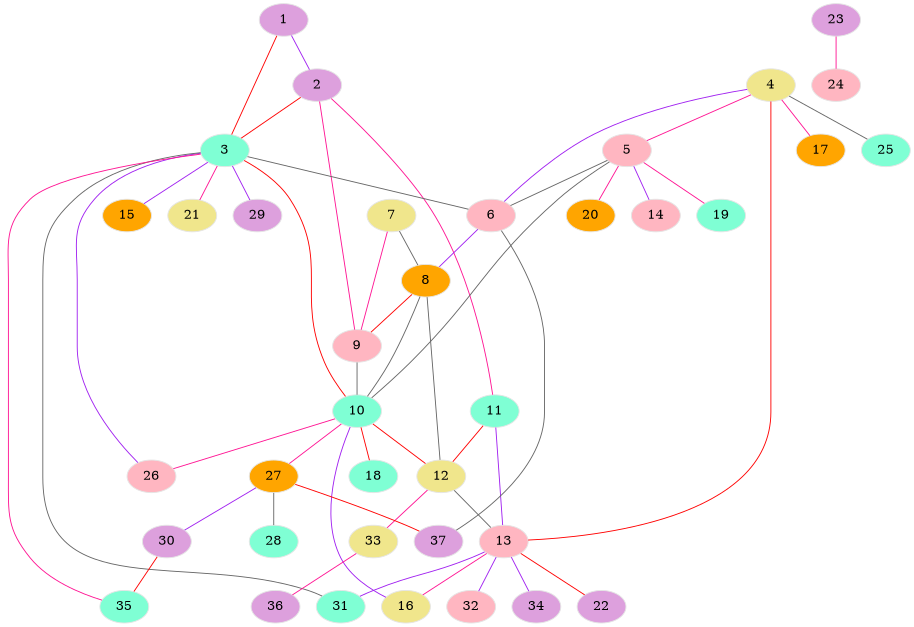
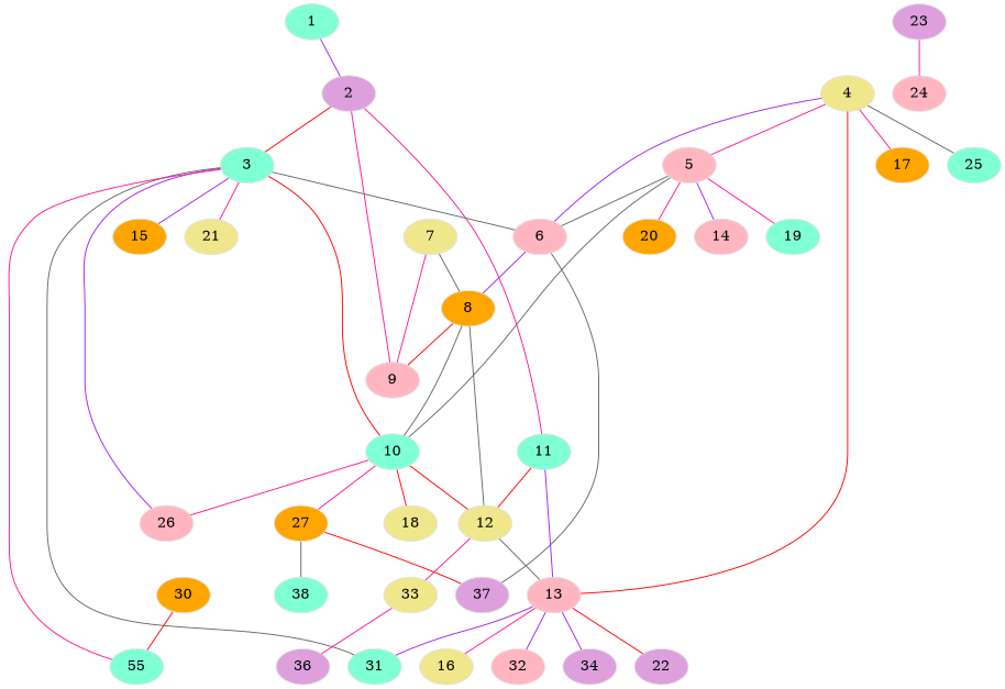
  graph {
    node [color=gray90 fillcolor=aquamarine style=filled]
    edge [color=deeppink weight=1.0]
    2 [fillcolor=plum]
-   1 [fillcolor=plum]
+   1
    3
    9 [fillcolor=lightpink]
    11
    6 [fillcolor=lightpink]
    10
    15 [fillcolor=orange]
    21 [fillcolor=khaki]
    26 [fillcolor=lightpink]
-   29 [fillcolor=plum]
    31
-   35
+   35 [label=55]
    13 [fillcolor=lightpink]
    12 [fillcolor=khaki]
    8 [fillcolor=orange]
    37 [fillcolor=plum]
    16 [fillcolor=khaki]
-   18
+   18 [fillcolor=khaki]
    27 [fillcolor=orange]
    4 [fillcolor=khaki]
    5 [fillcolor=lightpink]
    17 [fillcolor=orange]
    25
    14 [fillcolor=lightpink]
    19
    20 [fillcolor=orange]
    22 [fillcolor=plum]
    32 [fillcolor=lightpink]
    34 [fillcolor=plum]
    23 [fillcolor=plum]
    24 [fillcolor=lightpink]
    7 [fillcolor=khaki]
    33 [fillcolor=khaki]
-   28
-   30 [fillcolor=plum]
+   28 [label=38]
+   30 [fillcolor=orange]
    36 [fillcolor=plum]
    2 -- 3 [color=red]
    2 -- 9
    2 -- 11
    1 -- 2 [color=purple]
-   1 -- 3 [color=red]
    3 -- 6 [color=gray40]
    3 -- 10 [color=red]
    3 -- 15 [color=purple]
    3 -- 21
    3 -- 26 [color=purple]
-   3 -- 29 [color=purple]
    3 -- 31 [color=gray40]
    3 -- 35
-   9 -- 10 [color=gray40]
    11 -- 13 [color=purple]
    11 -- 12 [color=red]
    6 -- 8 [color=purple]
    6 -- 37 [color=gray40]
    10 -- 26
    10 -- 12 [color=red]
-   10 -- 16 [color=purple]
    10 -- 18 [color=red]
    10 -- 27
    13 -- 31 [color=purple]
    13 -- 16
    13 -- 22 [color=red]
    13 -- 32 [color=purple]
    13 -- 34 [color=purple]
    12 -- 13 [color=gray40]
    12 -- 33
    8 -- 9 [color=red weight=3.0]
    8 -- 10 [color=gray40]
    8 -- 12 [color=gray40]
    27 -- 37 [color=red]
    27 -- 28 [color=gray40]
-   27 -- 30 [color=purple]
    4 -- 6 [color=purple]
    4 -- 13 [color=red]
    4 -- 5
    4 -- 17
    4 -- 25 [color=gray40]
    5 -- 6 [color=gray40]
    5 -- 10 [color=gray40]
    5 -- 14 [color=purple]
    5 -- 19
    5 -- 20
    23 -- 24
    7 -- 9
    7 -- 8 [color=gray40]
    33 -- 36
    30 -- 35 [color=red]
  }
